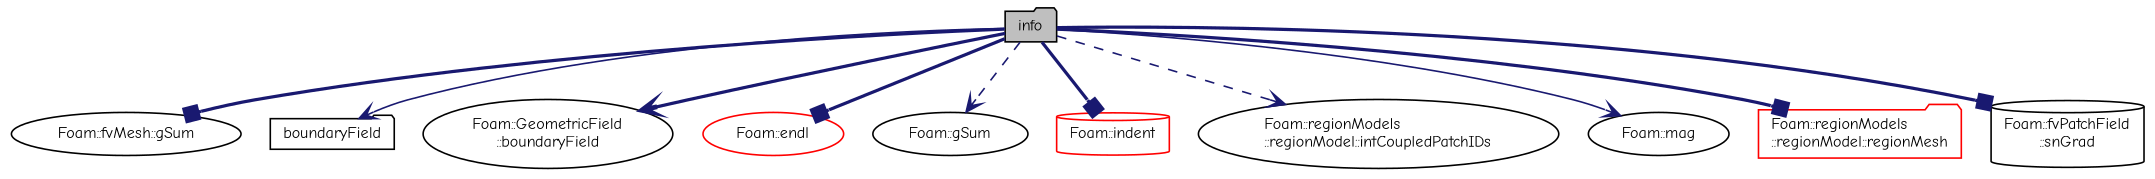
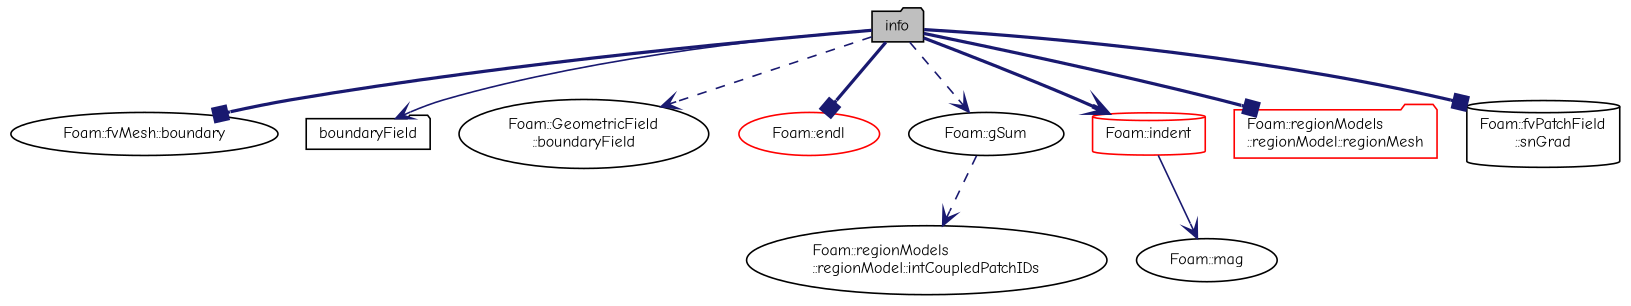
  digraph {
    fontname="Comic Neue"
    rankdir=TB
    node [color=black fontname="Comic Neue" fontsize=10 shape=ellipse]
    edge [arrowhead=vee color=midnightblue fontname="Comic Neue" fontsize=10 labelfontname=FreeSans labelfontsize=10 style=bold]
    n1 [fillcolor=grey75 fontcolor=black height=0.2 label=info shape=folder style=filled width=0.4]
-   n2 [height=0.2 label="Foam::fvMesh::gSum" width=0.4]
+   n2 [height=0.2 label="Foam::fvMesh::boundary" width=0.4]
    n3 [height=0.2 label=boundaryField shape=folder width=0.4]
    n4 [height=0.2 label="Foam::GeometricField\l::boundaryField" width=0.4]
    n5 [color=red height=0.2 label="Foam::endl" width=0.4]
    n6 [height=0.2 label="Foam::gSum" width=0.4]
    n7 [color=red height=0.2 label="Foam::indent" shape=cylinder width=0.4]
    n8 [height=0.2 label="Foam::regionModels\l::regionModel::intCoupledPatchIDs" width=0.4]
    n9 [height=0.2 label="Foam::mag" width=0.4]
    n10 [color=red height=0.2 label="Foam::regionModels\l::regionModel::regionMesh" shape=folder width=0.4]
    n11 [height=0.2 label="Foam::fvPatchField\l::snGrad" shape=cylinder width=0.4]
    n1 -> n2 [arrowhead=box]
    n1 -> n3 [style=solid]
-   n1 -> n4
+   n1 -> n4 [style=dashed]
    n1 -> n5 [arrowhead=box]
    n1 -> n6 [style=dashed]
-   n1 -> n7 [arrowhead=box]
-   n1 -> n8 [style=dashed]
-   n1 -> n9 [style=solid]
+   n1 -> n7
+   n6 -> n8 [style=dashed]
+   n7 -> n9 [style=solid]
    n1 -> n10 [arrowhead=box]
    n1 -> n11 [arrowhead=box]
  }
